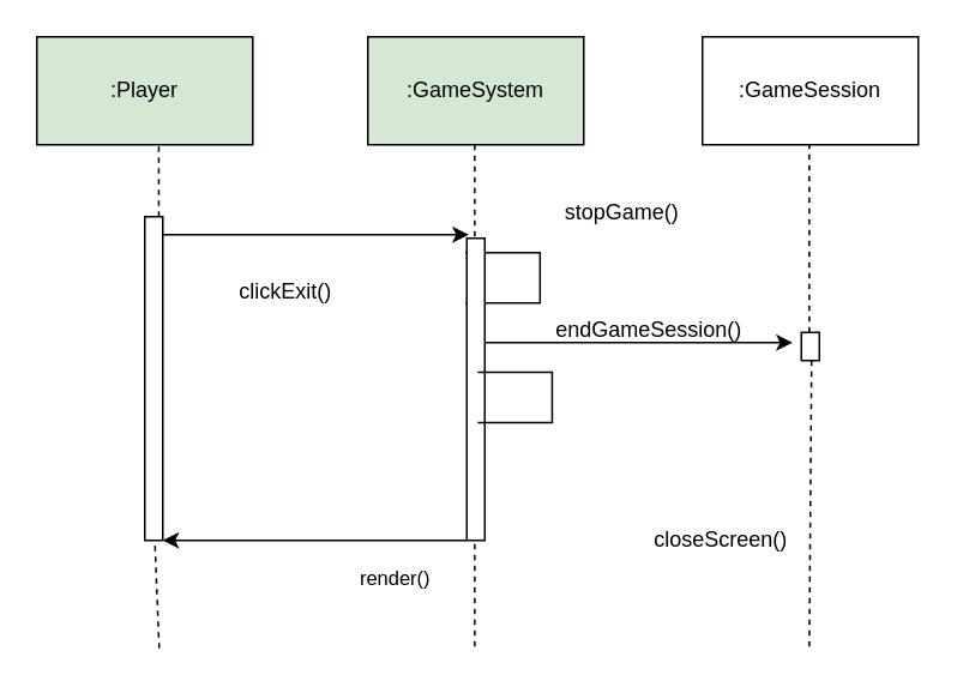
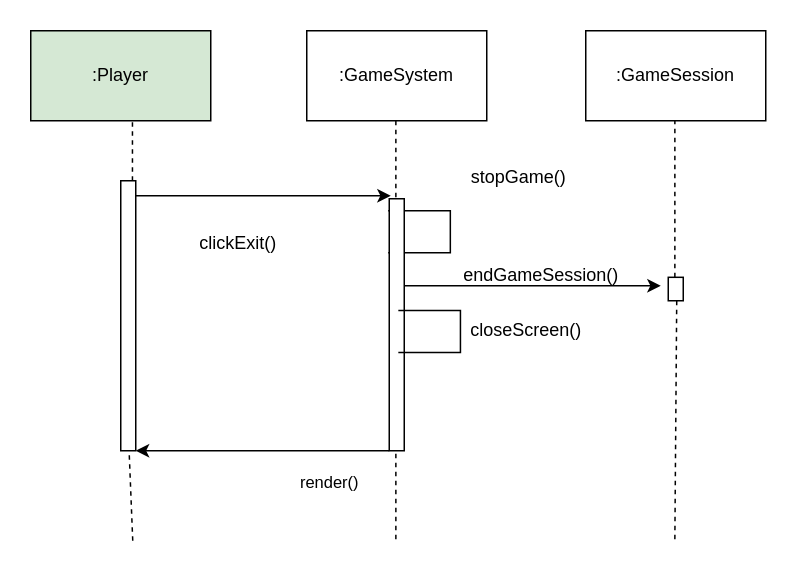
  <mxCell id="0" />
  <mxCell id="1" parent="0" />
  <mxCell id="2" value=":Player" style="rounded=0;whiteSpace=wrap;html=1;fillColor=#d5e8d4;" vertex="1" parent="1"><mxGeometry x="20" y="20" width="120" height="60" as="geometry" /></mxCell>
  <mxCell id="3" value=":GameSession" style="rounded=0;whiteSpace=wrap;html=1;" vertex="1" parent="1"><mxGeometry x="390" y="20" width="120" height="60" as="geometry" /></mxCell>
- <mxCell id="4" value=":GameSystem" style="rounded=0;whiteSpace=wrap;html=1;fillColor=#d5e8d4;" vertex="1" parent="1"><mxGeometry x="204" y="20" width="120" height="60" as="geometry" /></mxCell>
+ <mxCell id="4" value=":GameSystem" style="rounded=0;whiteSpace=wrap;html=1;" vertex="1" parent="1"><mxGeometry x="204" y="20" width="120" height="60" as="geometry" /></mxCell>
  <mxCell id="5" value="" style="endArrow=none;dashed=1;html=1;rounded=0;entryX=0.565;entryY=1.011;entryDx=0;entryDy=0;entryPerimeter=0;" edge="1" parent="1" source="17" target="2"><mxGeometry width="50" height="50" relative="1" as="geometry"><mxPoint x="88" y="360" as="sourcePoint" /><mxPoint x="300" y="120" as="targetPoint" /></mxGeometry></mxCell>
  <mxCell id="6" value="" style="endArrow=none;dashed=1;html=1;rounded=0;entryX=0.565;entryY=1.011;entryDx=0;entryDy=0;entryPerimeter=0;" edge="1" parent="1"><mxGeometry width="50" height="50" relative="1" as="geometry"><mxPoint x="263.41" y="359" as="sourcePoint" /><mxPoint x="263.41" y="80" as="targetPoint" /></mxGeometry></mxCell>
  <mxCell id="7" value="" style="endArrow=none;dashed=1;html=1;rounded=0;entryX=0.565;entryY=1.011;entryDx=0;entryDy=0;entryPerimeter=0;" edge="1" parent="1" source="20"><mxGeometry width="50" height="50" relative="1" as="geometry"><mxPoint x="449.41" y="359" as="sourcePoint" /><mxPoint x="449.41" y="80" as="targetPoint" /></mxGeometry></mxCell>
  <mxCell id="8" value="" style="endArrow=classic;html=1;rounded=0;" edge="1" parent="1"><mxGeometry width="50" height="50" relative="1" as="geometry"><mxPoint x="90" y="130" as="sourcePoint" /><mxPoint x="260" y="130" as="targetPoint" /></mxGeometry></mxCell>
  <mxCell id="9" value="clickExit()" style="text;html=1;align=center;verticalAlign=middle;resizable=0;points=[];autosize=1;strokeColor=none;fillColor=none;" vertex="1" parent="1"><mxGeometry x="123" y="147" width="70" height="30" as="geometry" /></mxCell>
  <mxCell id="10" value="" style="shape=partialRectangle;whiteSpace=wrap;html=1;bottom=1;right=1;left=1;top=0;fillColor=none;routingCenterX=-0.5;rotation=-90;" vertex="1" parent="1"><mxGeometry x="265.26" y="133.63" width="28" height="40.91" as="geometry" /></mxCell>
  <mxCell id="11" value="stopGame()" style="text;html=1;align=center;verticalAlign=middle;resizable=0;points=[];autosize=1;strokeColor=none;fillColor=none;" vertex="1" parent="1"><mxGeometry x="300" y="103" width="90" height="30" as="geometry" /></mxCell>
  <mxCell id="12" value="" style="endArrow=classic;html=1;rounded=0;" edge="1" parent="1"><mxGeometry width="50" height="50" relative="1" as="geometry"><mxPoint x="260" y="190" as="sourcePoint" /><mxPoint x="440" y="190" as="targetPoint" /></mxGeometry></mxCell>
  <mxCell id="13" value="endGameSession()" style="text;html=1;align=center;verticalAlign=middle;resizable=0;points=[];autosize=1;strokeColor=none;fillColor=none;" vertex="1" parent="1"><mxGeometry x="295" y="168" width="130" height="30" as="geometry" /></mxCell>
  <mxCell id="14" value="" style="endArrow=classic;html=1;rounded=0;" edge="1" parent="1" source="18"><mxGeometry width="50" height="50" relative="1" as="geometry"><mxPoint x="450" y="300" as="sourcePoint" /><mxPoint x="90" y="300" as="targetPoint" /></mxGeometry></mxCell>
  <mxCell id="15" value="render()" style="edgeLabel;html=1;align=center;verticalAlign=middle;resizable=0;points=[];rotation=0;" vertex="1" connectable="0" parent="14"><mxGeometry x="-0.112" y="8" relative="1" as="geometry"><mxPoint x="34" y="12" as="offset" /></mxGeometry></mxCell>
  <mxCell id="16" value="" style="endArrow=none;dashed=1;html=1;rounded=0;entryX=0.565;entryY=1.011;entryDx=0;entryDy=0;entryPerimeter=0;" edge="1" parent="1" target="17"><mxGeometry width="50" height="50" relative="1" as="geometry"><mxPoint x="88" y="360" as="sourcePoint" /><mxPoint x="88" y="81" as="targetPoint" /></mxGeometry></mxCell>
  <mxCell id="17" value="" style="html=1;points=[[0,0,0,0,5],[0,1,0,0,-5],[1,0,0,0,5],[1,1,0,0,-5]];perimeter=orthogonalPerimeter;outlineConnect=0;targetShapes=umlLifeline;portConstraint=eastwest;newEdgeStyle={&quot;curved&quot;:0,&quot;rounded&quot;:0};" vertex="1" parent="1"><mxGeometry x="80" y="120" width="10" height="180" as="geometry" /></mxCell>
  <mxCell id="18" value="" style="html=1;points=[[0,0,0,0,5],[0,1,0,0,-5],[1,0,0,0,5],[1,1,0,0,-5]];perimeter=orthogonalPerimeter;outlineConnect=0;targetShapes=umlLifeline;portConstraint=eastwest;newEdgeStyle={&quot;curved&quot;:0,&quot;rounded&quot;:0};" vertex="1" parent="1"><mxGeometry x="259" y="132" width="10" height="168" as="geometry" /></mxCell>
  <mxCell id="19" value="" style="endArrow=none;dashed=1;html=1;rounded=0;entryX=0.565;entryY=1.011;entryDx=0;entryDy=0;entryPerimeter=0;" edge="1" parent="1" target="20"><mxGeometry width="50" height="50" relative="1" as="geometry"><mxPoint x="449.41" y="359" as="sourcePoint" /><mxPoint x="449.41" y="80" as="targetPoint" /></mxGeometry></mxCell>
  <mxCell id="20" value="" style="html=1;points=[[0,0,0,0,5],[0,1,0,0,-5],[1,0,0,0,5],[1,1,0,0,-5]];perimeter=orthogonalPerimeter;outlineConnect=0;targetShapes=umlLifeline;portConstraint=eastwest;newEdgeStyle={&quot;curved&quot;:0,&quot;rounded&quot;:0};" vertex="1" parent="1"><mxGeometry x="445" y="184.37" width="10" height="15.63" as="geometry" /></mxCell>
  <mxCell id="21" value="" style="shape=partialRectangle;whiteSpace=wrap;html=1;bottom=1;right=1;left=1;top=0;fillColor=none;routingCenterX=-0.5;rotation=-90;" vertex="1" parent="1"><mxGeometry x="272" y="200" width="28" height="40.91" as="geometry" /></mxCell>
- <mxCell id="22" value="closeScreen()" style="text;html=1;align=center;verticalAlign=middle;resizable=0;points=[];autosize=1;strokeColor=none;fillColor=none;" vertex="1" parent="1"><mxGeometry x="350" y="285.45" width="100" height="30" as="geometry" /></mxCell>
+ <mxCell id="22" value="closeScreen()" style="text;html=1;align=center;verticalAlign=middle;resizable=0;points=[];autosize=1;strokeColor=none;fillColor=none;" vertex="1" parent="1"><mxGeometry x="300" y="205.45" width="100" height="30" as="geometry" /></mxCell>
